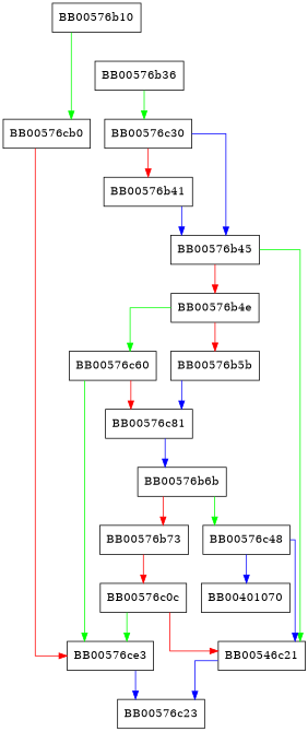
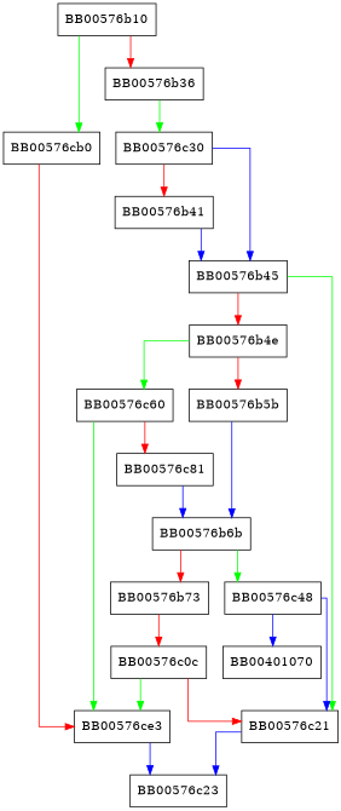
  digraph {
    splines=ortho
    node [shape=box]
    edge [color=red]
    BB00576b10
    BB00576cb0
    BB00576b36
    BB00576ce3
    BB00576c30
    BB00576c23
    BB00576b41
    BB00576b45
-   BB00576c21 [label=BB00546c21]
+   BB00576c21
    BB00576b4e
    BB00576c60
    BB00576b5b
    BB00576c81
    BB00576b6b
    BB00576c48
    BB00576b73
    BB00401070
    BB00576c0c
    BB00576b10 -> BB00576cb0 [color=green]
+   BB00576b10 -> BB00576b36
    BB00576cb0 -> BB00576ce3
    BB00576b36 -> BB00576c30 [color=green]
    BB00576ce3 -> BB00576c23 [color=blue]
    BB00576c30 -> BB00576b41
    BB00576c30 -> BB00576b45 [color=blue]
    BB00576b41 -> BB00576b45 [color=blue]
    BB00576b45 -> BB00576c21 [color=green]
    BB00576b45 -> BB00576b4e
    BB00576c21 -> BB00576c23 [color=blue]
    BB00576b4e -> BB00576c60 [color=green]
    BB00576b4e -> BB00576b5b
    BB00576c60 -> BB00576ce3 [color=green]
    BB00576c60 -> BB00576c81
-   BB00576b5b -> BB00576c81 [color=blue]
+   BB00576b5b -> BB00576b6b [color=blue]
    BB00576c81 -> BB00576b6b [color=blue]
    BB00576b6b -> BB00576c48 [color=green]
    BB00576b6b -> BB00576b73
    BB00576c48 -> BB00576c21 [color=blue]
    BB00576c48 -> BB00401070 [color=blue]
    BB00576b73 -> BB00576c0c
    BB00576c0c -> BB00576ce3 [color=green]
    BB00576c0c -> BB00576c21
  }
